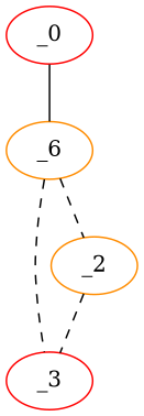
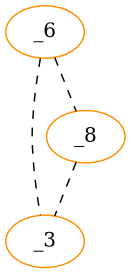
  graph {
    node [color=red]
    edge [style=dashed]
-   _0 [x=0.867176 y=2.33128]
    n2 [color=darkorange label=_6 x=2.13838 y=0.55061]
-   _3 [x=1.21587 y=0.908362]
-   _2 [color=darkorange x=2.74837 y=3.14524]
-   _0 -- n2 [style=solid]
+   _3 [color=darkorange x=1.21587 y=0.908362]
+   _2 [color=darkorange x=2.74837 y=3.14524 label=_8]
    n2 -- _3
    n2 -- _2
    _2 -- _3
  }
